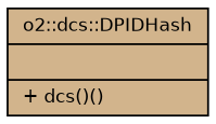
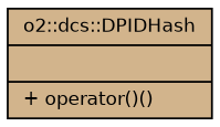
  digraph {
-   n1 [color=black fillcolor=tan fontcolor=black fontname=Helvetica fontsize=10 height=0.2 label="{o2::dcs::DPIDHash\n||+ dcs()()\l}" shape=record style=filled width=0.4]
+   n1 [color=black fillcolor=tan fontcolor=black fontname=Helvetica fontsize=10 height=0.2 label="{o2::dcs::DPIDHash\n||+ operator()()\l}" shape=record style=filled width=0.4]
  }
